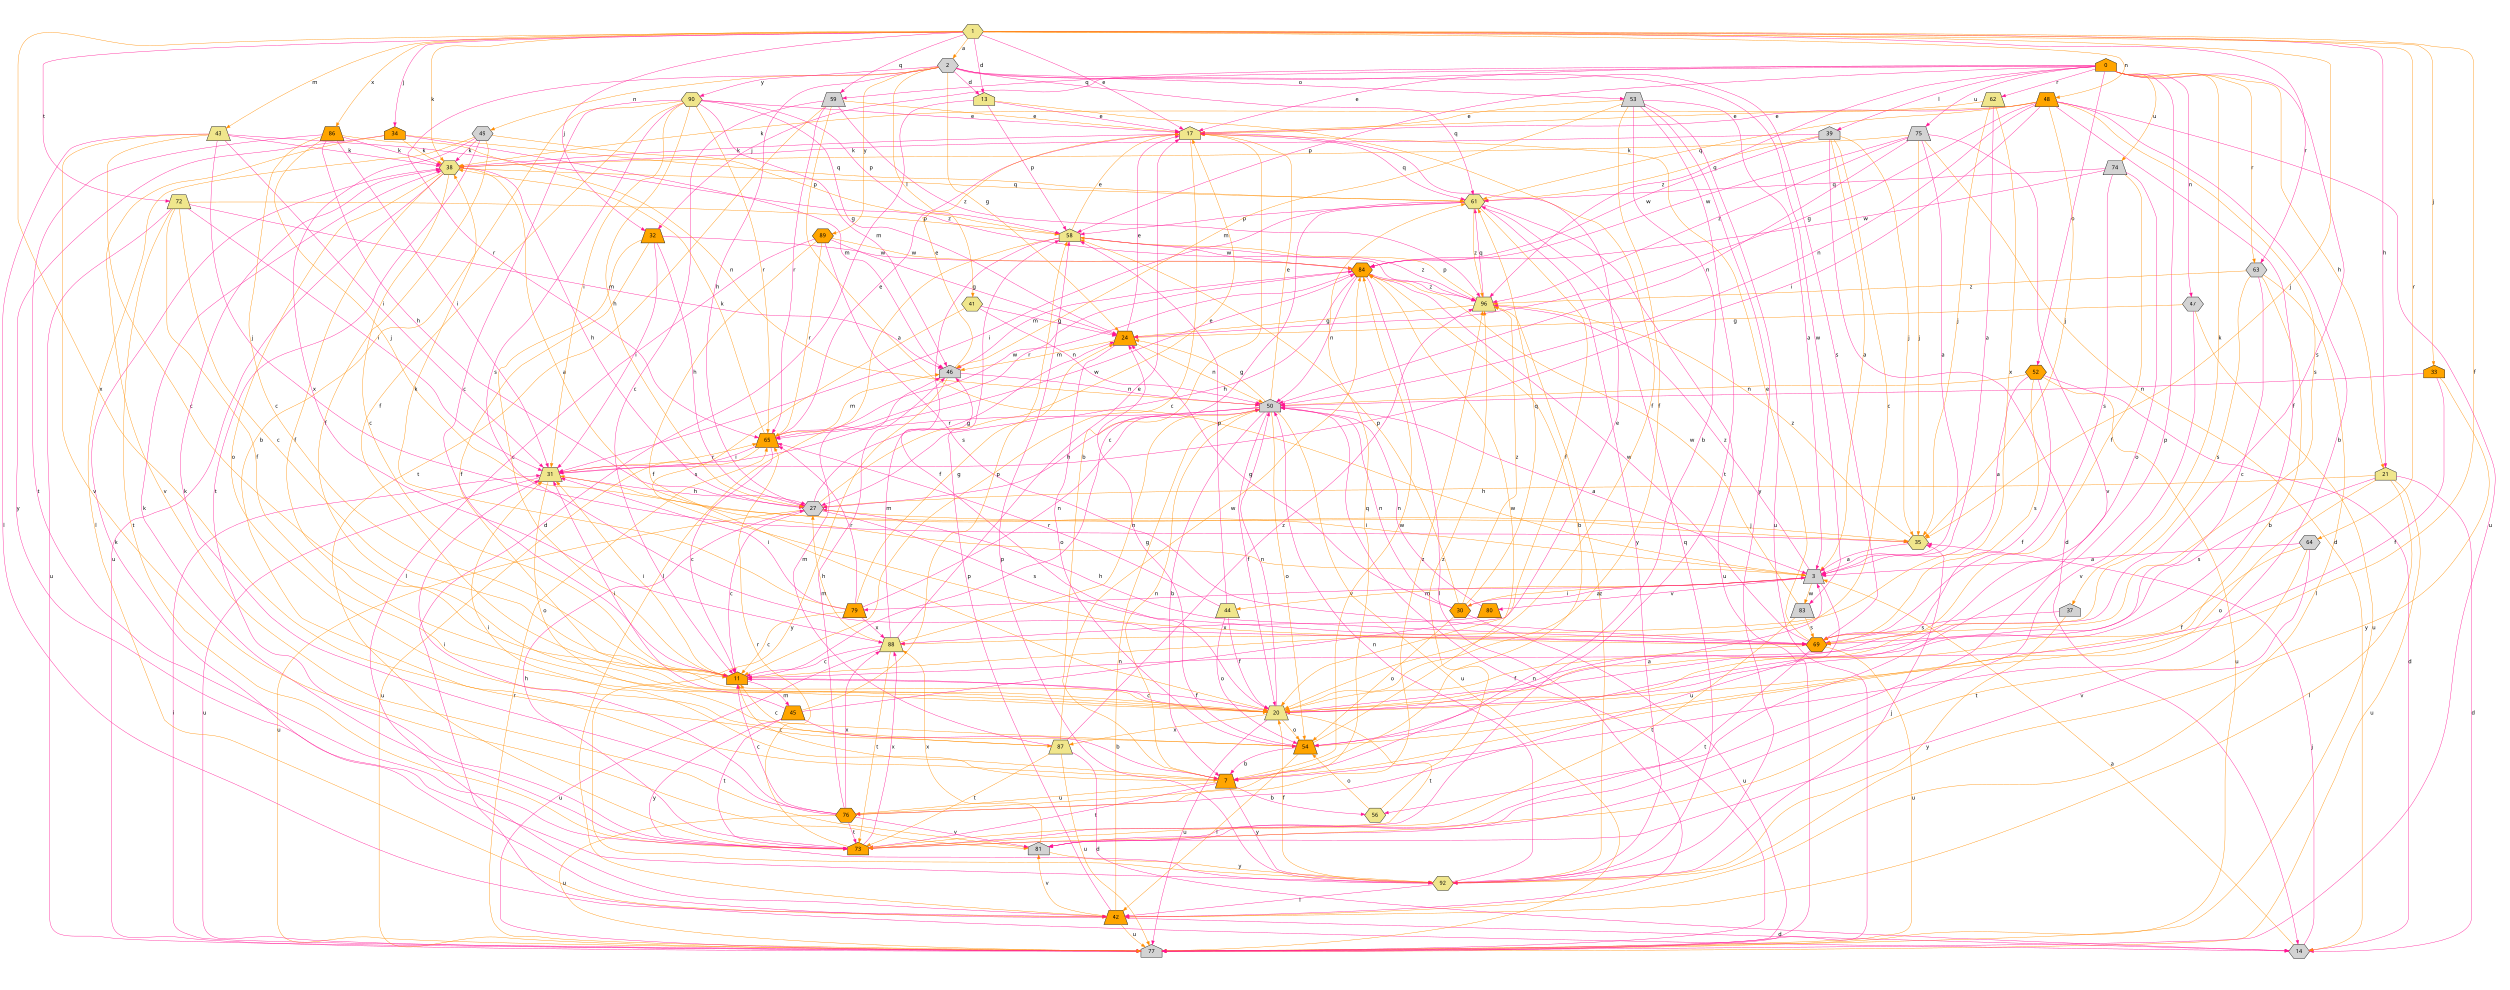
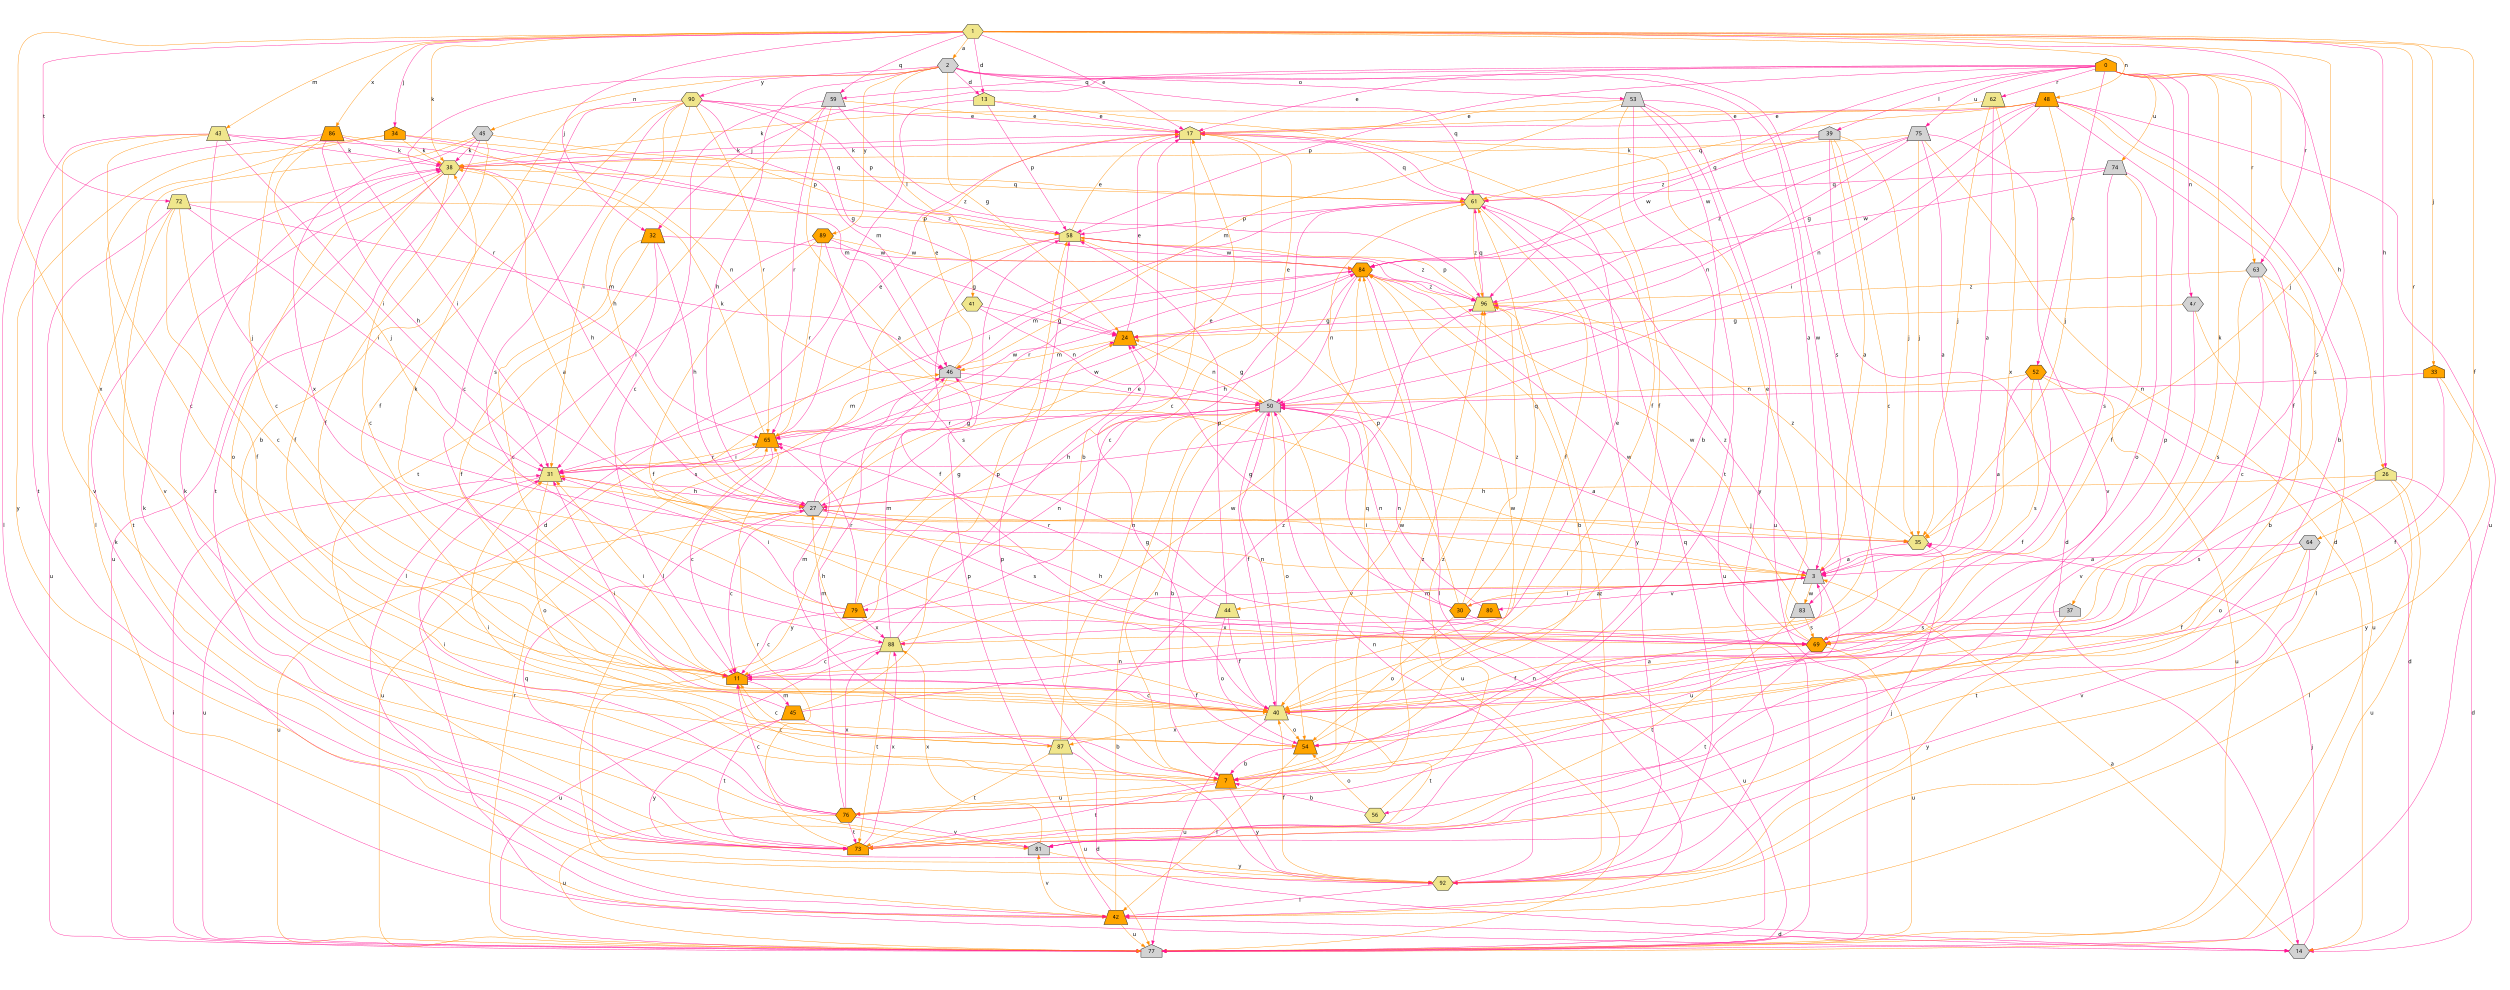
  strict digraph {
    fontname="Noto Sans"
    node [fillcolor=orange fontname="Noto Sans" shape=trapezium style=filled]
    edge [color=deeppink fontname="Noto Sans"]
    0 [shape=house]
    17 [fillcolor=khaki shape=house]
-   26 [fillcolor=khaki shape=house label=21]
+   26 [fillcolor=khaki shape=house]
    32
    37 [fillcolor=lightgrey shape=house]
    39 [fillcolor=lightgrey shape=house]
    47 [fillcolor=lightgrey shape=hexagon]
    52 [shape=hexagon]
    56 [fillcolor=khaki shape=hexagon]
    58 [fillcolor=khaki shape=house]
    59 [fillcolor=lightgrey]
    62 [fillcolor=khaki]
    63 [fillcolor=lightgrey shape=hexagon]
    69 [shape=hexagon]
    74 [fillcolor=lightgrey]
    75 [fillcolor=lightgrey]
    96 [fillcolor=khaki]
    38 [fillcolor=khaki shape=hexagon]
    61 [fillcolor=khaki shape=hexagon]
    7
    11 [shape=house]
    27 [fillcolor=lightgrey shape=hexagon]
    14 [fillcolor=lightgrey shape=hexagon]
    54
    77 [fillcolor=lightgrey shape=house]
    42
-   20 [fillcolor=khaki]
+   20 [fillcolor=khaki label=40]
    31 [fillcolor=khaki]
    84 [shape=hexagon]
    92 [fillcolor=khaki shape=hexagon]
    35 [fillcolor=khaki shape=hexagon]
    3 [fillcolor=lightgrey]
    24
    81 [fillcolor=lightgrey shape=house]
    50 [fillcolor=lightgrey shape=house]
    65
    73 [shape=house]
    88 [fillcolor=khaki]
    1 [fillcolor=khaki shape=hexagon]
    2 [fillcolor=lightgrey shape=hexagon]
    13 [fillcolor=khaki shape=house]
    33 [shape=house]
    34 [shape=house]
    43 [fillcolor=khaki]
    48
    64 [fillcolor=lightgrey shape=hexagon]
    72 [fillcolor=khaki]
    86
    87 [fillcolor=khaki]
    41 [fillcolor=khaki shape=hexagon]
    49 [fillcolor=lightgrey shape=hexagon]
    53 [fillcolor=lightgrey]
    83 [fillcolor=lightgrey]
    89 [shape=hexagon]
    90 [fillcolor=khaki shape=hexagon]
    46 [fillcolor=lightgrey shape=house]
    30 [shape=hexagon]
    44 [fillcolor=khaki]
    76 [shape=hexagon]
    79
    80
    45
    0 -> 17 [label=e]
    0 -> 26 [color=darkorange label=h]
    0 -> 32 [label=j]
    0 -> 37 [color=darkorange label=k]
    0 -> 39 [label=l]
    0 -> 47 [label=n]
    0 -> 52 [label=o]
    0 -> 56 [label=p]
    0 -> 58 [label=p]
    0 -> 59 [label=q]
    0 -> 62 [label=r]
    0 -> 63 [color=darkorange label=r]
    0 -> 69 [label=s]
    0 -> 74 [color=darkorange label=u]
    0 -> 75 [label=u]
    0 -> 96 [label=z]
    17 -> 38 [label=k]
    17 -> 61 [label=q]
    17 -> 7 [color=darkorange label=b]
    17 -> 11 [color=darkorange label=c]
    26 -> 69 [label=s]
    26 -> 27 [color=darkorange label=h]
    26 -> 14 [label=d]
    26 -> 54 [color=darkorange label=o]
    26 -> 77 [color=darkorange label=u]
    26 -> 42 [color=darkorange label=l]
    32 -> 11 [color=darkorange label=c]
    32 -> 27 [label=h]
    32 -> 20 [color=darkorange label=f]
    32 -> 31 [label=i]
    32 -> 84 [label=w]
    37 -> 69 [label=s]
    37 -> 92 [color=darkorange label=y]
    39 -> 38 [label=k]
    39 -> 61 [color=darkorange label=q]
    39 -> 11 [color=darkorange label=c]
    39 -> 14 [label=d]
    39 -> 84 [label=w]
    39 -> 35 [color=darkorange label=j]
    39 -> 3 [color=darkorange label=a]
    47 -> 77 [color=darkorange label=u]
    47 -> 24 [color=darkorange label=g]
    47 -> 81 [label=v]
    52 -> 69 [color=darkorange label=s]
    52 -> 14 [label=d]
    52 -> 77 [color=darkorange label=u]
    52 -> 20 [label=f]
    52 -> 3 [label=a]
    52 -> 50 [color=darkorange label=n]
    56 -> 96 [color=darkorange label=z]
-   7 -> 56 [label=b]
+   56 -> 7 [label=b]
    56 -> 54 [color=darkorange label=o]
    58 -> 17 [color=darkorange label=e]
    58 -> 96 [label=z]
    58 -> 42 [color=darkorange label=l]
    58 -> 20 [label=f]
    58 -> 84 [label=w]
    59 -> 17 [color=darkorange label=e]
    59 -> 96 [label=z]
    59 -> 11 [label=c]
    59 -> 3 [color=darkorange label=a]
    59 -> 65 [label=r]
    59 -> 73 [color=darkorange label=t]
    62 -> 17 [color=darkorange label=e]
    62 -> 35 [color=darkorange label=j]
    62 -> 3 [label=a]
    62 -> 88 [color=darkorange label=x]
    63 -> 69 [color=darkorange label=s]
    63 -> 96 [color=darkorange label=z]
    63 -> 7 [color=darkorange label=b]
    63 -> 11 [label=c]
    63 -> 42 [color=darkorange label=l]
    69 -> 17 [color=darkorange label=e]
    69 -> 27 [label=h]
    69 -> 77 [color=darkorange label=u]
    69 -> 20 [color=darkorange label=f]
    69 -> 84 [label=w]
    69 -> 73 [label=t]
    74 -> 69 [label=s]
    74 -> 61 [label=q]
    74 -> 54 [label=o]
    74 -> 20 [color=darkorange label=f]
    74 -> 84 [label=w]
    75 -> 96 [label=z]
    75 -> 38 [color=darkorange label=k]
    75 -> 14 [color=darkorange label=d]
    75 -> 84 [label=w]
    75 -> 35 [color=darkorange label=j]
    75 -> 3 [label=a]
    75 -> 81 [label=v]
    75 -> 50 [label=n]
    96 -> 58 [color=darkorange label=p]
    96 -> 61 [label=q]
    96 -> 24 [color=darkorange label=g]
    38 -> 61 [color=darkorange label=q]
    38 -> 11 [color=darkorange label=c]
    38 -> 27 [label=h]
    38 -> 54 [color=darkorange label=o]
    38 -> 77 [label=u]
    38 -> 20 [color=darkorange label=f]
    38 -> 3 [color=darkorange label=a]
    61 -> 58 [label=p]
    61 -> 96 [color=darkorange label=z]
    61 -> 11 [label=c]
    61 -> 77 [label=u]
    61 -> 20 [color=darkorange label=f]
    61 -> 31 [label=i]
    61 -> 92 [label=y]
    7 -> 11 [color=darkorange label=c]
    7 -> 31 [color=darkorange label=i]
    7 -> 84 [color=darkorange label=w]
    7 -> 92 [label=y]
    7 -> 50 [color=darkorange label=n]
    7 -> 73 [label=t]
    7 -> 76 [color=darkorange label=u]
    11 -> 20 [label=f]
    11 -> 31 [color=darkorange label=i]
    11 -> 45 [label=m]
    27 -> 17 [color=darkorange label=e]
    27 -> 69 [label=s]
    27 -> 11 [label=c]
    27 -> 77 [color=darkorange label=u]
    27 -> 35 [color=darkorange label=j]
    27 -> 24 [label=g]
    14 -> 35 [label=j]
    14 -> 3 [color=darkorange label=a]
    54 -> 7 [label=b]
    54 -> 42 [color=darkorange label=l]
    54 -> 84 [color=darkorange label=w]
    54 -> 3 [label=a]
    54 -> 24 [label=g]
    77 -> 31 [label=i]
    77 -> 50 [label=n]
    77 -> 65 [color=darkorange label=r]
    42 -> 58 [label=p]
    42 -> 38 [label=k]
    42 -> 14 [label=d]
    42 -> 77 [color=darkorange label=u]
    42 -> 81 [color=darkorange label=v]
    42 -> 50 [color=darkorange label=n]
    20 -> 11 [label=c]
    20 -> 54 [color=darkorange label=o]
    20 -> 77 [label=u]
    20 -> 50 [label=n]
    20 -> 73 [color=darkorange label=t]
    20 -> 87 [color=darkorange label=x]
    31 -> 27 [label=h]
    31 -> 54 [color=darkorange label=o]
    31 -> 77 [label=u]
    31 -> 84 [label=w]
    31 -> 65 [color=darkorange label=r]
    84 -> 96 [label=z]
    84 -> 7 [color=darkorange label=b]
    84 -> 27 [label=h]
    84 -> 42 [label=l]
    84 -> 50 [label=n]
    84 -> 65 [label=r]
    84 -> 46 [label=m]
    92 -> 58 [label=p]
    92 -> 96 [color=darkorange label=z]
    92 -> 61 [label=q]
    92 -> 42 [label=l]
    92 -> 20 [color=darkorange label=f]
    92 -> 35 [label=j]
    92 -> 50 [label=n]
    35 -> 96 [color=darkorange label=z]
    35 -> 3 [label=a]
    3 -> 96 [label=z]
    3 -> 31 [color=darkorange label=i]
    3 -> 83 [color=darkorange label=w]
    3 -> 30 [color=darkorange label=i]
    3 -> 44 [color=darkorange label=m]
    3 -> 76 [label=u]
    3 -> 79 [label=v]
    3 -> 80 [label=v]
    24 -> 17 [label=e]
-   24 -> 54 [label=o]
    24 -> 50 [color=darkorange label=n]
    24 -> 46 [color=darkorange label=m]
    81 -> 92 [color=darkorange label=y]
    81 -> 88 [color=darkorange label=x]
    50 -> 17 [color=darkorange label=e]
    50 -> 7 [label=b]
    50 -> 27 [label=h]
    50 -> 54 [color=darkorange label=o]
    50 -> 77 [color=darkorange label=u]
    50 -> 20 [label=f]
    50 -> 3 [label=a]
    50 -> 24 [color=darkorange label=g]
    50 -> 65 [label=r]
    65 -> 17 [label=e]
    65 -> 38 [color=darkorange label=k]
    65 -> 11 [label=c]
    65 -> 77 [color=darkorange label=u]
    65 -> 31 [label=i]
    65 -> 84 [label=w]
    65 -> 46 [color=darkorange label=m]
    73 -> 38 [label=k]
-   73 -> 27 [label=h]
+   73 -> 27 [label=q]
    73 -> 65 [color=darkorange label=r]
    73 -> 88 [label=x]
    88 -> 17 [label=e]
    88 -> 11 [label=c]
    88 -> 27 [color=darkorange label=h]
    88 -> 77 [label=u]
    88 -> 50 [color=darkorange label=n]
    88 -> 73 [color=darkorange label=t]
    88 -> 46 [label=m]
    1 -> 17 [label=e]
    1 -> 26 [label=h]
    1 -> 32 [label=j]
    1 -> 59 [label=q]
    1 -> 63 [label=r]
    1 -> 38 [color=darkorange label=k]
    1 -> 20 [color=darkorange label=f]
    1 -> 35 [color=darkorange label=j]
    1 -> 2 [color=darkorange label=a]
    1 -> 13 [label=d]
    1 -> 33 [color=darkorange label=j]
    1 -> 34 [label=j]
    1 -> 43 [color=darkorange label=m]
    1 -> 48 [color=darkorange label=n]
    1 -> 64 [color=darkorange label=r]
    1 -> 72 [label=t]
    1 -> 86 [color=darkorange label=x]
    1 -> 87 [color=darkorange label=x]
    2 -> 69 [label=s]
    2 -> 61 [label=q]
    2 -> 27 [label=h]
    2 -> 24 [color=darkorange label=g]
    2 -> 65 [label=r]
    2 -> 13 [label=d]
    2 -> 41 [color=darkorange label=l]
    2 -> 49 [color=darkorange label=n]
    2 -> 53 [label=o]
    2 -> 83 [label=w]
    2 -> 89 [color=darkorange label=y]
    2 -> 90 [label=y]
    13 -> 17 [label=e]
    13 -> 58 [label=p]
    13 -> 14 [label=d]
    13 -> 20 [color=darkorange label=f]
    33 -> 20 [label=f]
    33 -> 92 [color=darkorange label=y]
    33 -> 50 [label=n]
    34 -> 38 [color=darkorange label=k]
    34 -> 61 [color=darkorange label=q]
-   34 -> 92 [label=y]
+   34 -> 92 [color=darkorange label=y]
    34 -> 81 [color=darkorange label=v]
    34 -> 46 [label=m]
    43 -> 96 [label=z]
    43 -> 38 [label=k]
    43 -> 11 [color=darkorange label=c]
    43 -> 42 [label=l]
    43 -> 31 [label=i]
    43 -> 35 [label=j]
    43 -> 81 [color=darkorange label=v]
    48 -> 17 [label=e]
    48 -> 69 [color=darkorange label=s]
    48 -> 38 [color=darkorange label=k]
    48 -> 61 [color=darkorange label=q]
    48 -> 7 [label=b]
    48 -> 77 [label=u]
    48 -> 20 [label=f]
    48 -> 31 [label=i]
    48 -> 35 [color=darkorange label=j]
    48 -> 24 [label=g]
    48 -> 50 [label=n]
    64 -> 20 [color=darkorange label=f]
    64 -> 3 [label=a]
    64 -> 81 [label=v]
    64 -> 73 [color=darkorange label=t]
    72 -> 58 [color=darkorange label=p]
    72 -> 11 [color=darkorange label=c]
    72 -> 77 [label=u]
    72 -> 20 [color=darkorange label=f]
    72 -> 31 [label=i]
    72 -> 73 [color=darkorange label=t]
    72 -> 46 [label=m]
    86 -> 38 [label=k]
    86 -> 11 [color=darkorange label=c]
    86 -> 27 [label=h]
    86 -> 31 [label=i]
    86 -> 35 [color=darkorange label=j]
    86 -> 50 [color=darkorange label=n]
    86 -> 73 [label=t]
    87 -> 96 [label=z]
    87 -> 11 [color=darkorange label=c]
    87 -> 14 [label=d]
    87 -> 77 [color=darkorange label=u]
    87 -> 84 [color=darkorange label=w]
    87 -> 73 [color=darkorange label=t]
    87 -> 46 [label=m]
    41 -> 69 [color=darkorange label=s]
    41 -> 24 [label=g]
    41 -> 50 [label=n]
    49 -> 58 [color=darkorange label=p]
    49 -> 38 [label=k]
    49 -> 42 [color=darkorange label=l]
    49 -> 20 [color=darkorange label=f]
    49 -> 73 [label=t]
    49 -> 88 [label=x]
    53 -> 17 [color=darkorange label=e]
    53 -> 7 [label=b]
    53 -> 77 [label=u]
    53 -> 20 [color=darkorange label=f]
    53 -> 92 [label=y]
    53 -> 3 [label=a]
    53 -> 73 [label=t]
    53 -> 46 [color=darkorange label=m]
    83 -> 69 [color=darkorange label=s]
    83 -> 84 [color=darkorange label=w]
    83 -> 73 [color=darkorange label=t]
    89 -> 69 [label=s]
    89 -> 42 [label=l]
    89 -> 20 [color=darkorange label=f]
    89 -> 84 [color=darkorange label=w]
    89 -> 24 [label=g]
    89 -> 65 [color=darkorange label=r]
    90 -> 17 [label=e]
    90 -> 58 [label=p]
    90 -> 69 [label=s]
    90 -> 7 [color=darkorange label=b]
    90 -> 11 [label=c]
    90 -> 27 [color=darkorange label=h]
    90 -> 20 [color=darkorange label=f]
    90 -> 31 [color=darkorange label=i]
    90 -> 24 [label=g]
    90 -> 65 [color=darkorange label=r]
    90 -> 46 [label=m]
    46 -> 17 [color=darkorange label=e]
    46 -> 92 [color=darkorange label=y]
    46 -> 50 [label=n]
    30 -> 58 [color=darkorange label=p]
    30 -> 96 [color=darkorange label=z]
    30 -> 61 [color=darkorange label=q]
    30 -> 54 [color=darkorange label=o]
    30 -> 77 [label=u]
    30 -> 3 [label=a]
    30 -> 24 [label=g]
    30 -> 50 [label=n]
    44 -> 58 [label=p]
    44 -> 54 [label=o]
    44 -> 20 [label=f]
    44 -> 65 [label=r]
    76 -> 96 [color=darkorange label=z]
    76 -> 38 [label=k]
    76 -> 61 [color=darkorange label=q]
    76 -> 11 [label=c]
    76 -> 77 [color=darkorange label=u]
    76 -> 31 [label=i]
    76 -> 81 [label=v]
    76 -> 73 [label=t]
    76 -> 88 [label=x]
    76 -> 46 [label=m]
    79 -> 38 [color=darkorange label=k]
-   79 -> 11 [color=darkorange label=c]
+   79 -> 11 [label=c]
    79 -> 31 [label=i]
    79 -> 24 [color=darkorange label=g]
    79 -> 50 [label=n]
    79 -> 65 [label=r]
    79 -> 88 [label=x]
    80 -> 50 [label=n]
    80 -> 88 [label=x]
    45 -> 17 [label=e]
    45 -> 58 [color=darkorange label=p]
    45 -> 7 [label=b]
    45 -> 31 [label=i]
    45 -> 92 [label=y]
    45 -> 73 [label=t]
  }
